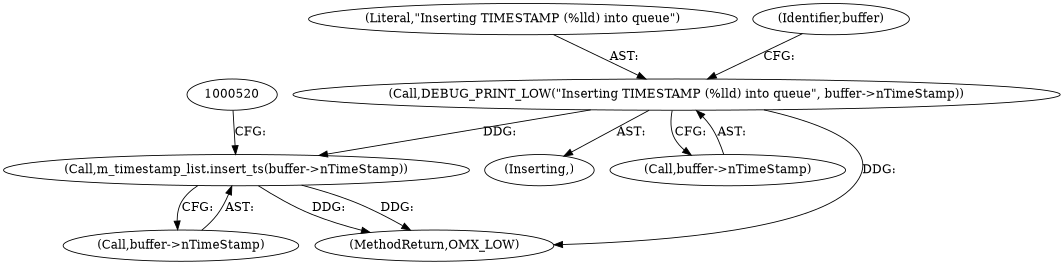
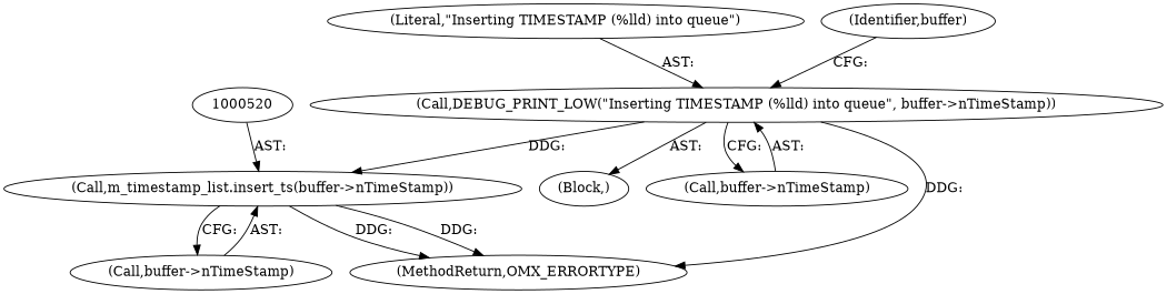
  digraph {
    n1 [label="(Call,DEBUG_PRINT_LOW(\"Inserting TIMESTAMP (%lld) into queue\", buffer->nTimeStamp))"]
    n2 [label="(Call,m_timestamp_list.insert_ts(buffer->nTimeStamp))"]
-   n3 [label="(Inserting,)"]
-   n4 [label="(MethodReturn,OMX_LOW)"]
+   n3 [label="(Block,)"]
+   n4 [label="(MethodReturn,OMX_ERRORTYPE)"]
    n5 [label="(Call,buffer->nTimeStamp)"]
    n6 [label="(Call,buffer->nTimeStamp)"]
    n7 [label="(Literal,\"Inserting TIMESTAMP (%lld) into queue\")"]
    n8 [label="(Identifier,buffer)"]
    1000520
    n1 -> n2 [label="DDG: "]
    n1 -> n3 [label="AST: "]
    n1 -> n4 [label="DDG: "]
    n1 -> n5 [label="CFG: "]
    n2 -> n4 [label="DDG: "]
    n2 -> n4 [label="DDG: "]
    n2 -> n6 [label="CFG: "]
    n5 -> n1 [label="AST: "]
    n6 -> n2 [label="AST: "]
    n7 -> n1 [label="AST: "]
    n8 -> n1 [label="CFG: "]
-   1000520 -> n2 [label="CFG: "]
+   1000520 -> n2 [label="AST: "]
  }
